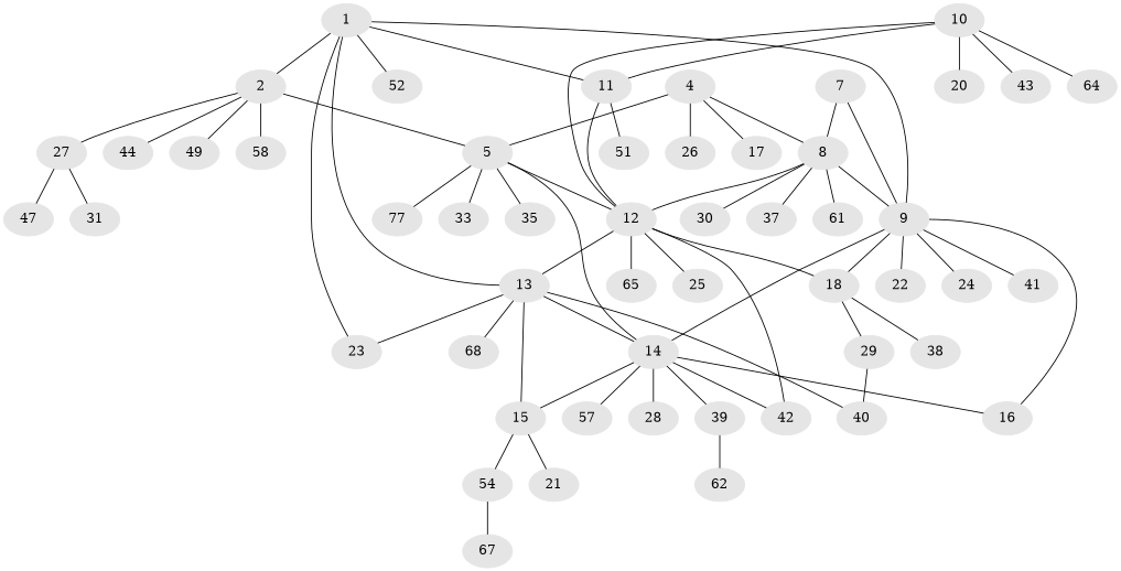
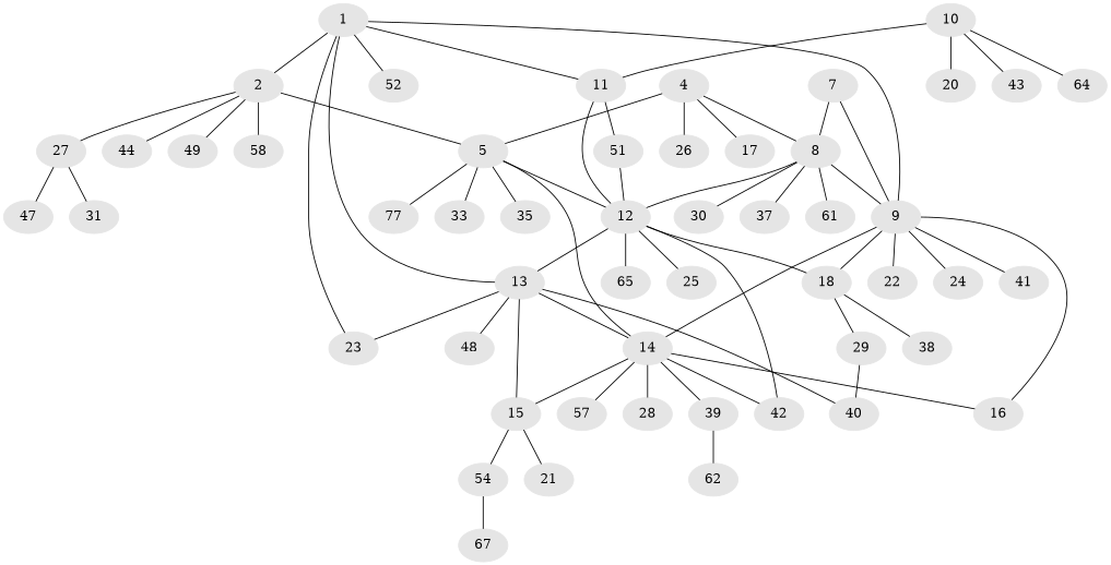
  graph {
    node [color=gray90 style=filled]
    1 [super="+3"]
    2 [super="+66"]
    9 [super="+69"]
    11
    13 [super="+46"]
    23
    52
    5 [super="+6"]
    27
    44
    49
    58
    14 [super="+19"]
    16
    18 [super="+53"]
    22
    24
    41
    12 [super="+36"]
    51 [super="+59"]
    15 [super="+56"]
    40 [super="+63"]
-   48 [super="+68" label=68]
+   48 [super="+68"]
    33
    35
    n26 [label=77]
    31
    47 [super="+70"]
    4 [super="+32"]
    8 [super="+45"]
    17
    26 [super="+34"]
    30
    37
    61
    25
    42
    65
    28
    39 [super="+60"]
    57
    7
    29 [super="+50"]
    38
    10 [super="+55"]
    20
    43
    64
    21
    54 [super="+72"]
    62
    67
    1 -- 2 [weight=2]
    1 -- 9
    1 -- 11
    1 -- 13
    1 -- 23
    1 -- 52
    2 -- 5
    2 -- 27
    2 -- 44
    2 -- 49
    2 -- 58
    9 -- 14
    9 -- 16
    9 -- 18
    9 -- 22
    9 -- 24
    9 -- 41
    11 -- 12
    11 -- 51
    13 -- 23
    13 -- 14
    13 -- 15
    13 -- 40
    13 -- 48
    5 -- 14
    5 -- 12
    5 -- 33
    5 -- 35
    5 -- n26
    27 -- 31
    27 -- 47
    14 -- 16
    14 -- 15
    14 -- 42
    14 -- 28
    14 -- 39
    14 -- 57
    18 -- 29
    18 -- 38
    12 -- 13
    12 -- 18
    12 -- 25
    12 -- 42
    12 -- 65
    15 -- 21
    15 -- 54
    4 -- 5 [weight=2]
    4 -- 8
    4 -- 17
    4 -- 26
    8 -- 9
    8 -- 12
    8 -- 30
    8 -- 37
    8 -- 61
    39 -- 62
    7 -- 9
    7 -- 8
    29 -- 40
    10 -- 11
-   10 -- 12
+   51 -- 12
    10 -- 20
    10 -- 43
    10 -- 64
    54 -- 67
  }
